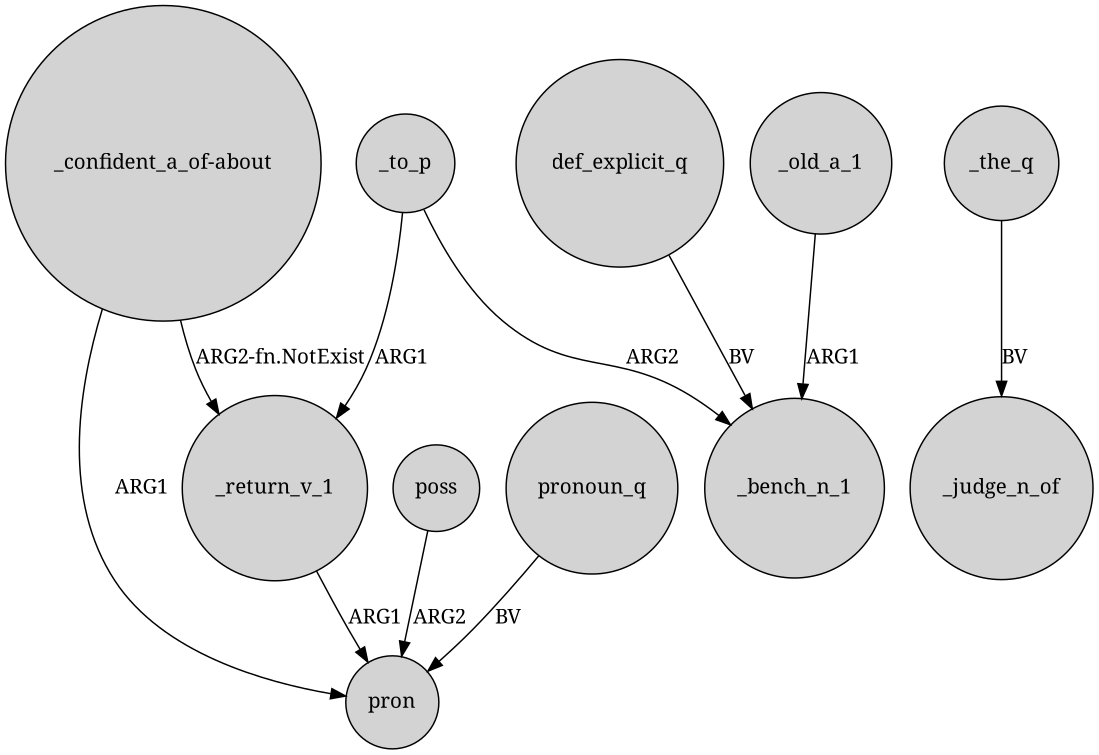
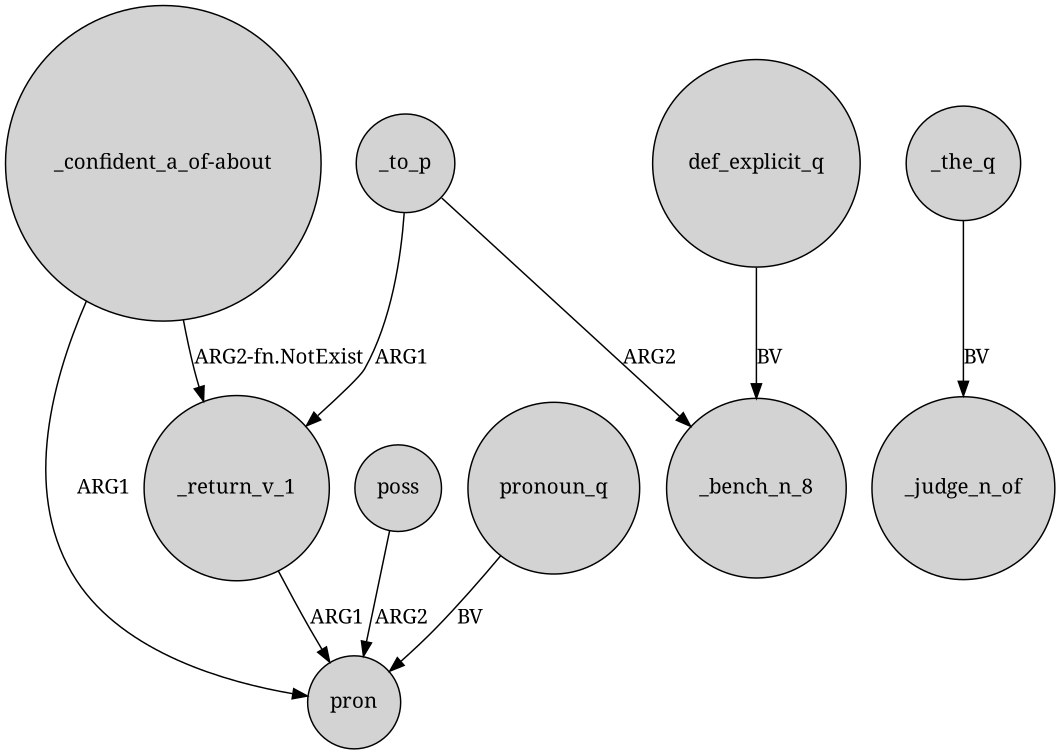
  digraph {
    fontname="Noto Serif"
    node [fontname="Noto Serif" shape=circle style=filled]
    edge [fontname="Noto Serif"]
    "_confident_a_of-about"
    _return_v_1
    pron
    _to_p
-   _bench_n_1
+   _bench_n_1 [label=_bench_n_8]
    poss
    _the_q
    _judge_n_of
    def_explicit_q
-   _old_a_1
    pronoun_q
    "_confident_a_of-about" -> _return_v_1 [label="ARG2-fn.NotExist"]
    "_confident_a_of-about" -> pron [label=ARG1]
    _return_v_1 -> pron [label=ARG1]
    _to_p -> _return_v_1 [label=ARG1]
    _to_p -> _bench_n_1 [label=ARG2]
    poss -> pron [label=ARG2]
    _the_q -> _judge_n_of [label=BV]
    def_explicit_q -> _bench_n_1 [label=BV]
-   _old_a_1 -> _bench_n_1 [label=ARG1]
    pronoun_q -> pron [label=BV]
  }
